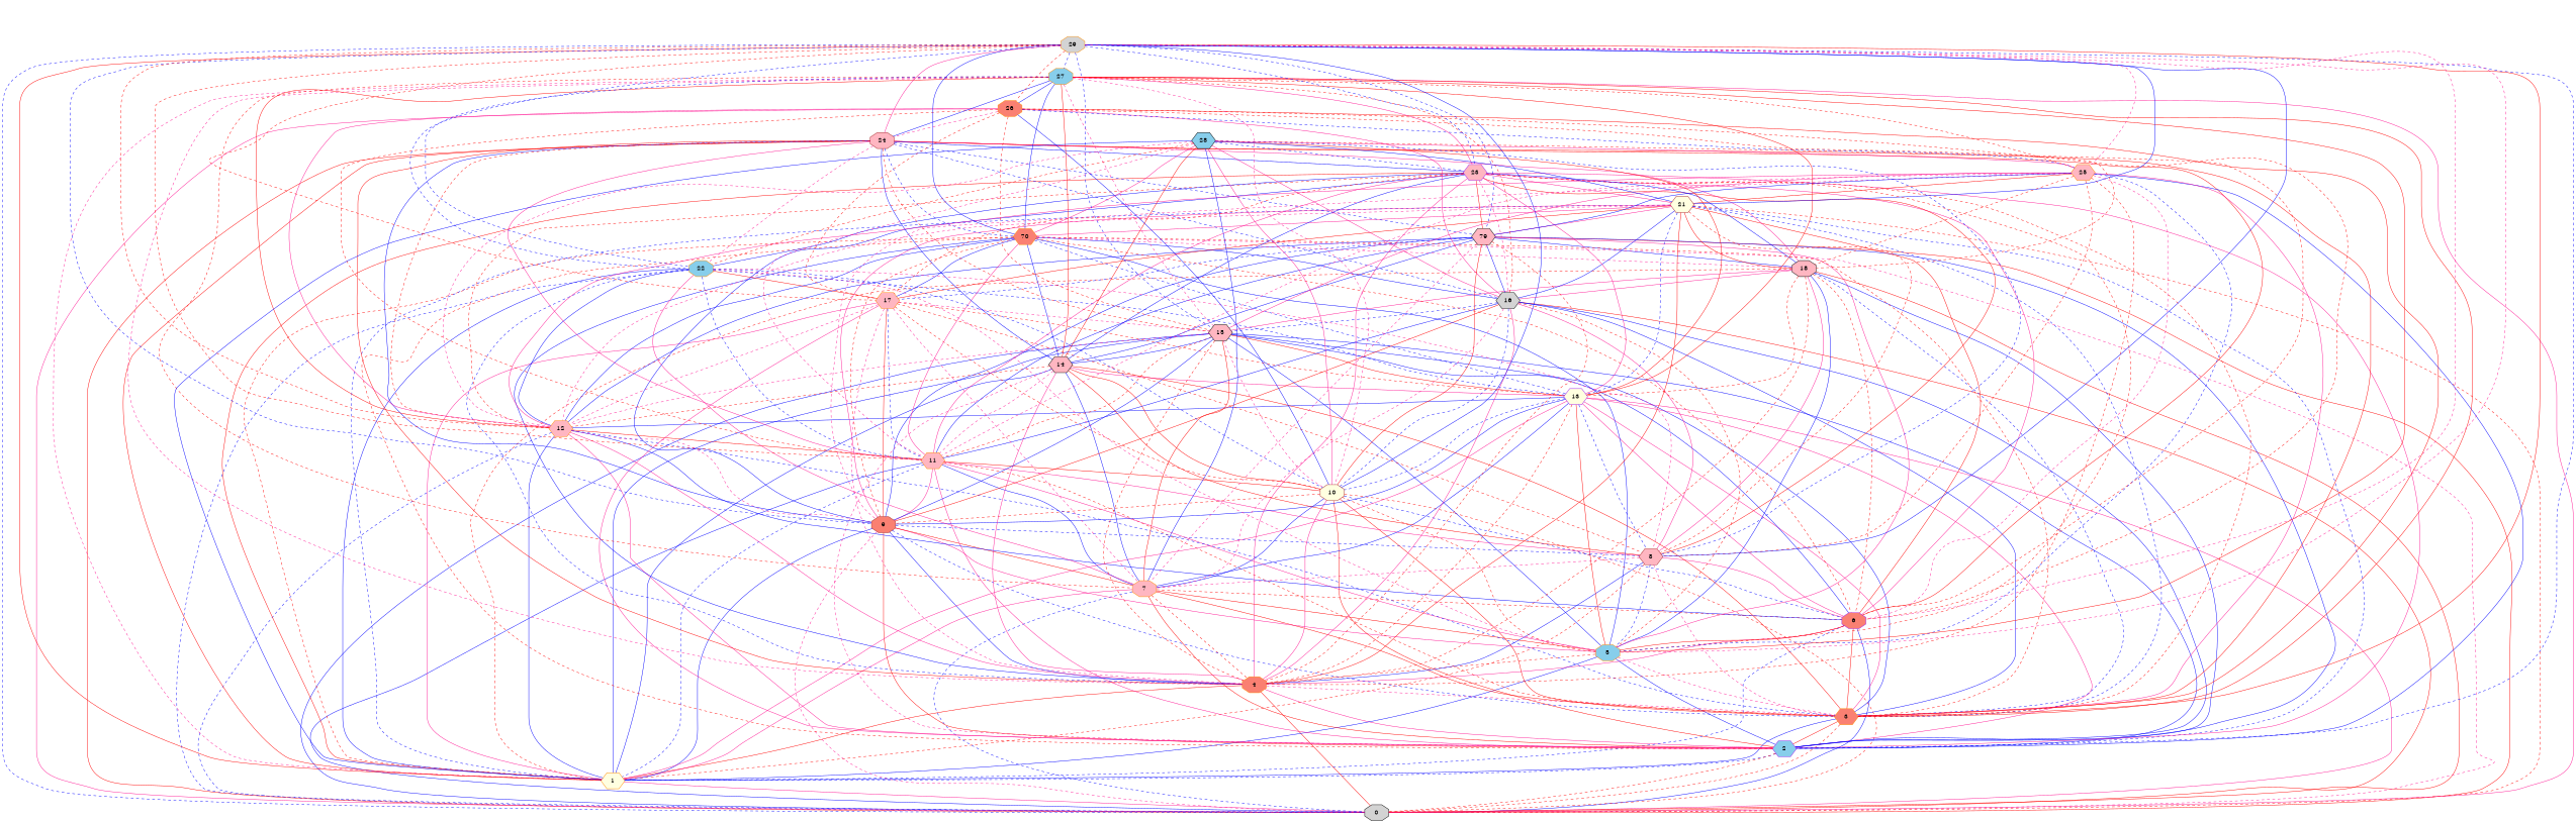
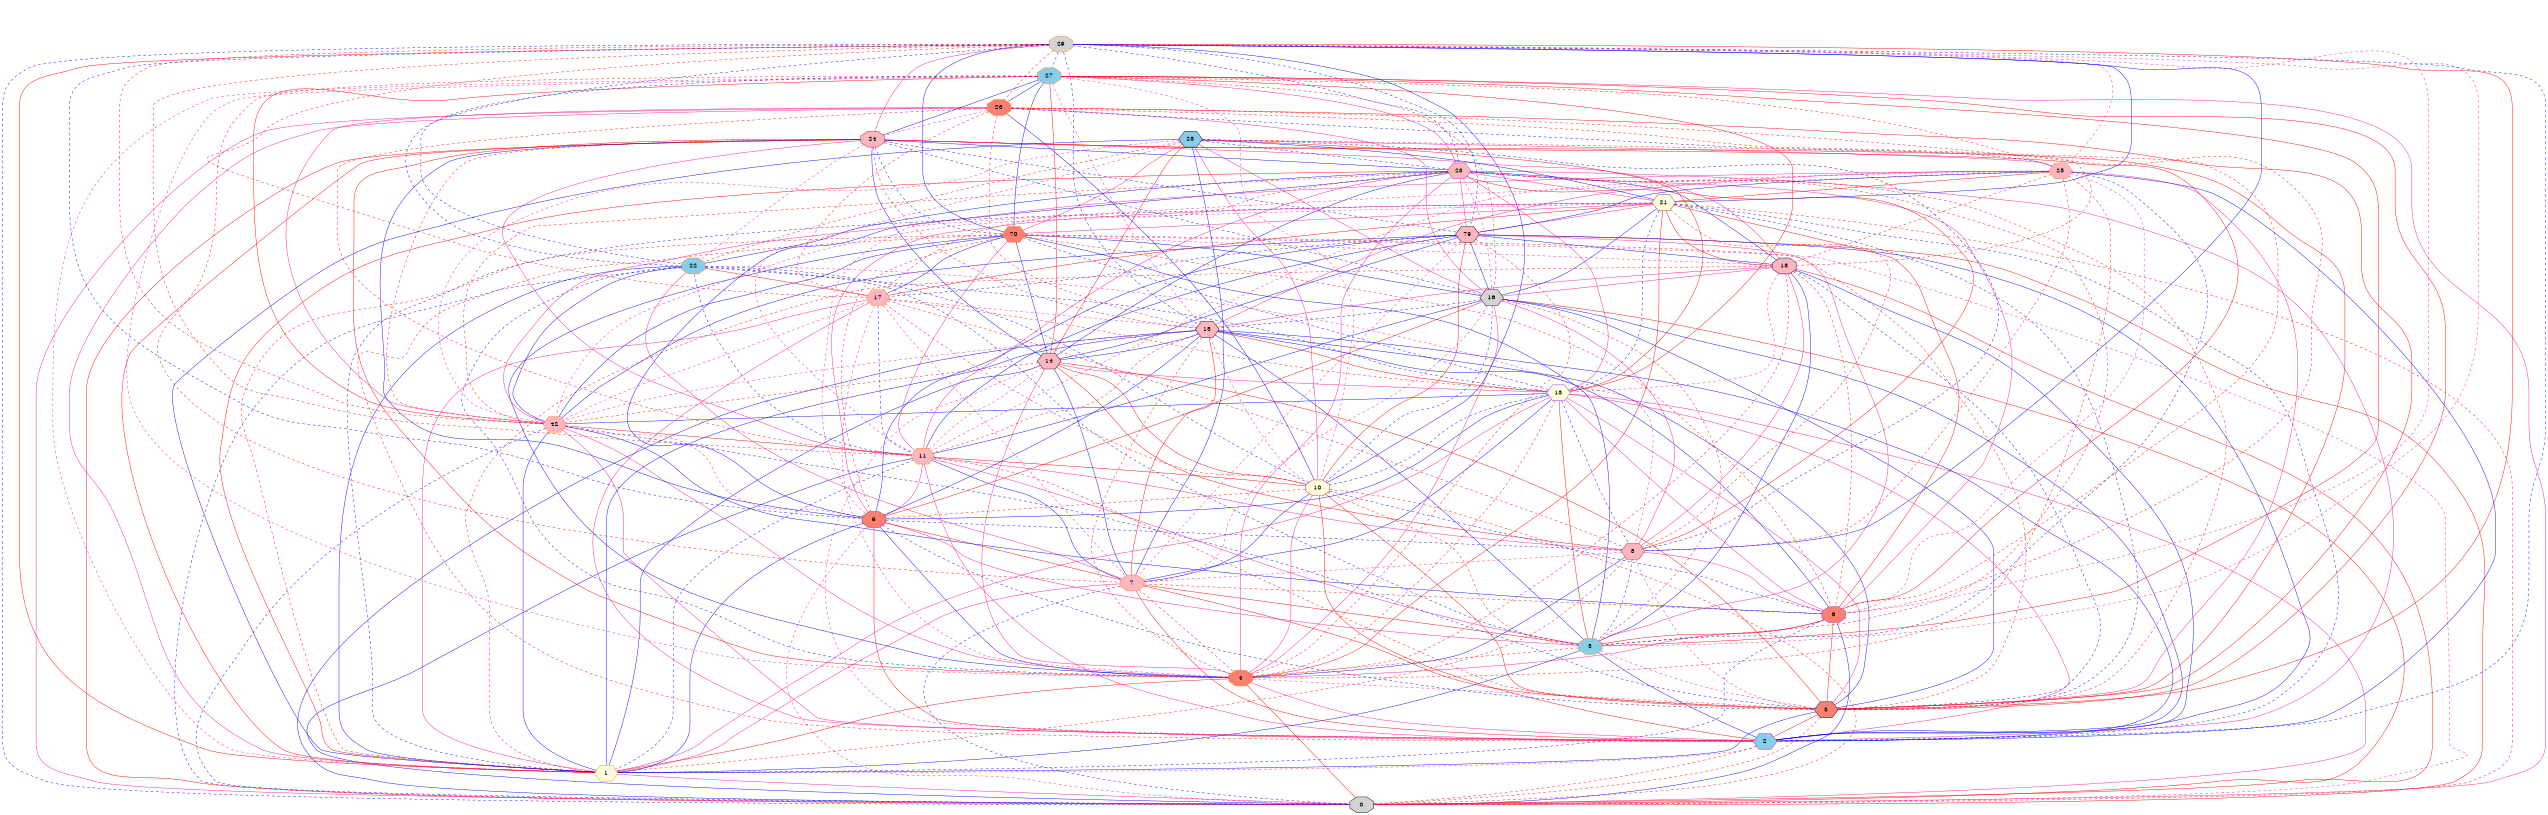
  graph {
    node [color=darkorange fillcolor=lightpink shape=hexagon style=filled]
    edge [color=blue style=solid]
    1 [fillcolor=lightyellow]
    0 [color=black fillcolor=lightgrey shape=octagon]
    2 [color=purple fillcolor=skyblue]
-   3 [fillcolor=salmon]
+   3 [color=black fillcolor=salmon]
    4 [fillcolor=salmon shape=octagon]
    5 [fillcolor=skyblue shape=octagon]
    6 [color=purple fillcolor=salmon shape=octagon]
    7 [shape=octagon]
    8 [color=brown]
    9 [color=brown fillcolor=salmon shape=octagon]
    10 [color=brown fillcolor=lightyellow shape=octagon]
    11
-   12
+   12 [label=42]
    13 [color=purple fillcolor=lightyellow]
    14 [color=black]
    15 [color=black]
    16 [color=black fillcolor=lightgrey]
    17
    18 [color=black shape=octagon]
    n20 [color=black label=79]
    n21 [fillcolor=salmon label=70]
    21 [color=brown fillcolor=lightyellow]
    22 [fillcolor=skyblue shape=octagon]
    23 [color=purple]
    24 [color=brown shape=octagon]
    25
    26 [fillcolor=salmon shape=octagon]
    27 [fillcolor=skyblue shape=octagon]
    28 [color=black fillcolor=skyblue]
    29 [fillcolor=lightgrey shape=octagon]
    1 -- 0 [color=deeppink]
-   2 -- 1 [style=dashed]
+   2 -- 1 [color=deeppink style=dashed]
    2 -- 0 [color=red style=dashed]
    3 -- 1
    3 -- 0 [color=red style=dashed]
    3 -- 2 [color=red]
    4 -- 1 [color=red]
    4 -- 0 [color=red]
    4 -- 2 [color=deeppink]
    4 -- 3 [color=deeppink style=dashed]
    5 -- 1
    5 -- 2
    5 -- 3 [color=deeppink style=dashed]
    5 -- 4 [color=red style=dashed]
    6 -- 1 [style=dashed]
    6 -- 0
    6 -- 3 [color=red]
    6 -- 4 [color=deeppink]
    6 -- 5 [color=red]
    7 -- 1 [color=deeppink]
    7 -- 0 [style=dashed]
    7 -- 2 [color=red]
    7 -- 3 [color=red]
    7 -- 4 [color=red style=dashed]
    7 -- 5 [color=red]
    7 -- 6 [color=red style=dashed]
    8 -- 1 [color=red style=dashed]
    8 -- 3 [color=deeppink style=dashed]
    8 -- 4
    8 -- 5 [style=dashed]
    8 -- 6 [color=deeppink]
    8 -- 7 [color=deeppink style=dashed]
    9 -- 1
    9 -- 0 [color=deeppink style=dashed]
    9 -- 2 [color=red]
    9 -- 3 [style=dashed]
    9 -- 4
    9 -- 5 [color=deeppink]
    9 -- 7 [color=red]
    9 -- 8 [style=dashed]
    10 -- 0 [color=red style=dashed]
    10 -- 2 [color=red]
    10 -- 3 [color=red]
    10 -- 4 [color=deeppink]
    10 -- 5 [color=red style=dashed]
    10 -- 6 [style=dashed]
    10 -- 7
    10 -- 9 [color=red style=dashed]
    11 -- 1 [style=dashed]
    11 -- 0
    11 -- 2 [color=deeppink]
    11 -- 3 [color=red style=dashed]
    11 -- 5 [color=deeppink]
    11 -- 7
    11 -- 8 [color=deeppink]
    11 -- 9 [color=deeppink]
    11 -- 10 [color=red]
    12 -- 1
    12 -- 0 [style=dashed]
    12 -- 2 [color=deeppink]
    12 -- 3 [style=dashed]
    12 -- 4 [color=deeppink]
    12 -- 6
    12 -- 9 [color=deeppink style=dashed]
    12 -- 11 [color=red]
    13 -- 1 [color=deeppink]
    13 -- 0 [color=deeppink]
    13 -- 2 [color=deeppink]
    13 -- 3 [color=deeppink]
    13 -- 4 [color=red style=dashed]
    13 -- 5 [color=red]
    13 -- 6 [color=deeppink]
    13 -- 7
    13 -- 8 [style=dashed]
    13 -- 9
    13 -- 10 [style=dashed]
    13 -- 12
    14 -- 1
    14 -- 2 [color=deeppink style=dashed]
    14 -- 3 [color=red]
    14 -- 4 [color=deeppink]
    14 -- 7
    14 -- 8 [color=red]
    14 -- 10 [color=red]
    14 -- 11 [color=deeppink style=dashed]
    14 -- 12 [color=red style=dashed]
    14 -- 13 [color=deeppink]
    15 -- 1
    15 -- 0
    15 -- 2
    15 -- 3
    15 -- 4 [color=red style=dashed]
    15 -- 5
    15 -- 6
    15 -- 7 [color=red]
    15 -- 9
    15 -- 10 [color=deeppink style=dashed]
    15 -- 11 [color=red style=dashed]
    15 -- 12 [color=deeppink style=dashed]
    15 -- 13 [color=red]
    15 -- 14
    16 -- 0 [color=red]
    16 -- 2
    16 -- 3
    16 -- 4 [color=deeppink]
    16 -- 5 [color=red style=dashed]
    16 -- 7 [color=deeppink style=dashed]
    16 -- 8 [color=deeppink]
    16 -- 9 [color=red]
    16 -- 10 [style=dashed]
    16 -- 11
    16 -- 15 [style=dashed]
    17 -- 1 [color=deeppink]
    17 -- 2 [color=deeppink]
    17 -- 4 [color=deeppink style=dashed]
    17 -- 7 [color=deeppink style=dashed]
    17 -- 8 [color=red style=dashed]
-   17 -- 9 [color=red]
    17 -- 10 [color=red style=dashed]
    17 -- 11 [style=dashed]
    17 -- 12 [color=deeppink style=dashed]
    17 -- 13 [color=red style=dashed]
    17 -- 15 [color=deeppink style=dashed]
    18 -- 1 [color=red style=dashed]
    18 -- 0 [color=red]
    18 -- 2
    18 -- 3 [style=dashed]
    18 -- 4 [color=red style=dashed]
    18 -- 5
    18 -- 6 [color=red style=dashed]
    18 -- 8 [color=deeppink]
-   18 -- 13 [color=red style=dashed]
+   18 -- 13 [color=deeppink style=dashed]
    18 -- 15 [color=deeppink]
    18 -- 16 [color=deeppink]
    n20 -- 0 [color=red]
    n20 -- 2
    n20 -- 4 [color=red style=dashed]
    n20 -- 5 [color=deeppink]
    n20 -- 7 [color=deeppink style=dashed]
    n20 -- 9
    n20 -- 10 [color=red]
    n20 -- 11
    n20 -- 12
    n20 -- 14
    n20 -- 16
    n20 -- 17 [style=dashed]
    n20 -- 18
    n21 -- 1 [color=red style=dashed]
    n21 -- 0 [color=deeppink style=dashed]
    n21 -- 2 [color=red style=dashed]
    n21 -- 3 [color=red style=dashed]
    n21 -- 4
    n21 -- 5
    n21 -- 6 [color=red style=dashed]
    n21 -- 9 [color=red style=dashed]
    n21 -- 11 [color=deeppink]
    n21 -- 12
    n21 -- 13 [style=dashed]
    n21 -- 14
    n21 -- 16
    n21 -- 17
    n21 -- 18 [color=deeppink style=dashed]
    21 -- 1 [style=dashed]
    21 -- 0 [color=red style=dashed]
    21 -- 2 [style=dashed]
    21 -- 3 [style=dashed]
    21 -- 4 [color=red]
    21 -- 6 [color=red]
    21 -- 8 [color=red style=dashed]
    21 -- 9 [color=deeppink]
    21 -- 12 [color=deeppink style=dashed]
    21 -- 13 [style=dashed]
    21 -- 16
    21 -- 17 [color=red]
    21 -- 18 [color=red]
    21 -- n20 [color=deeppink]
    21 -- n21 [color=deeppink]
    22 -- 1
    22 -- 0 [style=dashed]
    22 -- 4 [style=dashed]
-   22 -- 5 [color=deeppink style=dashed]
+   22 -- 5 [style=dashed]
    22 -- 7 [color=deeppink]
    22 -- 8 [color=deeppink style=dashed]
    22 -- 10 [style=dashed]
    22 -- 11 [style=dashed]
    22 -- 12
    22 -- 13 [style=dashed]
    22 -- 17 [color=red]
    23 -- 1 [color=red]
    23 -- 2 [color=deeppink]
    23 -- 3 [color=red style=dashed]
    23 -- 4 [color=deeppink]
    23 -- 5 [color=red style=dashed]
    23 -- 6 [color=deeppink]
    23 -- 8 [color=red]
    23 -- 9
    23 -- 11 [color=deeppink]
    23 -- 12 [color=red style=dashed]
    23 -- 13 [color=deeppink]
    23 -- 14
    23 -- 16 [color=deeppink style=dashed]
    23 -- 17 [color=red style=dashed]
    23 -- 18
-   23 -- n20 [color=red]
+   23 -- n20 [color=deeppink]
    23 -- 21 [color=deeppink]
    23 -- 22
    24 -- 1 [color=red]
    24 -- 0 [color=red]
    24 -- 3 [color=red]
    24 -- 4 [color=red]
    24 -- 6 [color=red]
    24 -- 9
    24 -- 11 [color=deeppink]
    24 -- 12 [color=red style=dashed]
    24 -- 14
    24 -- 15 [color=red style=dashed]
    24 -- 16 [style=dashed]
    24 -- 18 [color=deeppink]
    24 -- n20 [style=dashed]
    24 -- n21 [style=dashed]
    24 -- 22 [color=deeppink style=dashed]
    24 -- 23
    25 -- 2
    25 -- 3 [color=deeppink]
    25 -- 4 [color=red style=dashed]
    25 -- 5 [style=dashed]
    25 -- 6 [color=deeppink style=dashed]
    25 -- 8 [color=red style=dashed]
    25 -- 9 [color=deeppink style=dashed]
    25 -- 11 [color=deeppink style=dashed]
    25 -- 12 [color=deeppink]
    25 -- 15 [color=deeppink]
    25 -- 18 [color=red style=dashed]
    25 -- n20
    25 -- 21 [color=red]
+   26 -- 1 [color=deeppink]
    26 -- 0 [color=deeppink]
    26 -- 3 [color=red]
    26 -- 6 [color=red style=dashed]
    26 -- 10
    26 -- 11 [color=red style=dashed]
    26 -- 12 [color=deeppink]
    26 -- 15 [color=red style=dashed]
    26 -- 16 [color=deeppink]
    26 -- 17 [color=red style=dashed]
    26 -- 18 [color=red style=dashed]
    26 -- 24 [color=deeppink style=dashed]
    26 -- 25 [style=dashed]
    27 -- 1 [color=deeppink style=dashed]
    27 -- 0 [color=deeppink]
    27 -- 3 [color=red]
    27 -- 4 [color=deeppink style=dashed]
    27 -- 5 [color=red]
    27 -- 7 [color=red style=dashed]
    27 -- 10 [color=deeppink style=dashed]
    27 -- 12 [color=red]
    27 -- 13 [color=red]
    27 -- 14 [color=red]
    27 -- 15 [color=deeppink style=dashed]
    27 -- 16 [color=red style=dashed]
    27 -- n21
    27 -- 22 [style=dashed]
    27 -- 23 [color=deeppink]
    27 -- 24
    27 -- 25 [color=red style=dashed]
    27 -- 26
    28 -- 1
    28 -- 6 [color=red style=dashed]
    28 -- 7
    28 -- 8 [style=dashed]
    28 -- 10 [color=deeppink]
    28 -- 11 [color=deeppink style=dashed]
    28 -- 12 [color=deeppink style=dashed]
    28 -- 13 [color=red]
    28 -- 14 [color=red]
    28 -- 16 [color=deeppink]
    28 -- n21 [color=deeppink]
    28 -- 21
    28 -- 22 [color=red style=dashed]
    28 -- 23 [style=dashed]
    28 -- 25 [color=deeppink]
    29 -- 1 [color=red]
    29 -- 0 [style=dashed]
    29 -- 2 [style=dashed]
    29 -- 3 [color=red]
    29 -- 5 [color=deeppink style=dashed]
    29 -- 6 [color=deeppink style=dashed]
    29 -- 8
    29 -- 9 [style=dashed]
    29 -- 10
    29 -- 11 [color=red style=dashed]
    29 -- 12 [color=red style=dashed]
    29 -- 15 [style=dashed]
    29 -- 17 [color=red style=dashed]
    29 -- n20 [style=dashed]
    29 -- n21
    29 -- 21
    29 -- 22 [style=dashed]
    29 -- 23 [style=dashed]
    29 -- 24 [color=deeppink]
    29 -- 25 [color=deeppink style=dashed]
    29 -- 26 [color=red style=dashed]
    29 -- 27 [style=dashed]
  }
